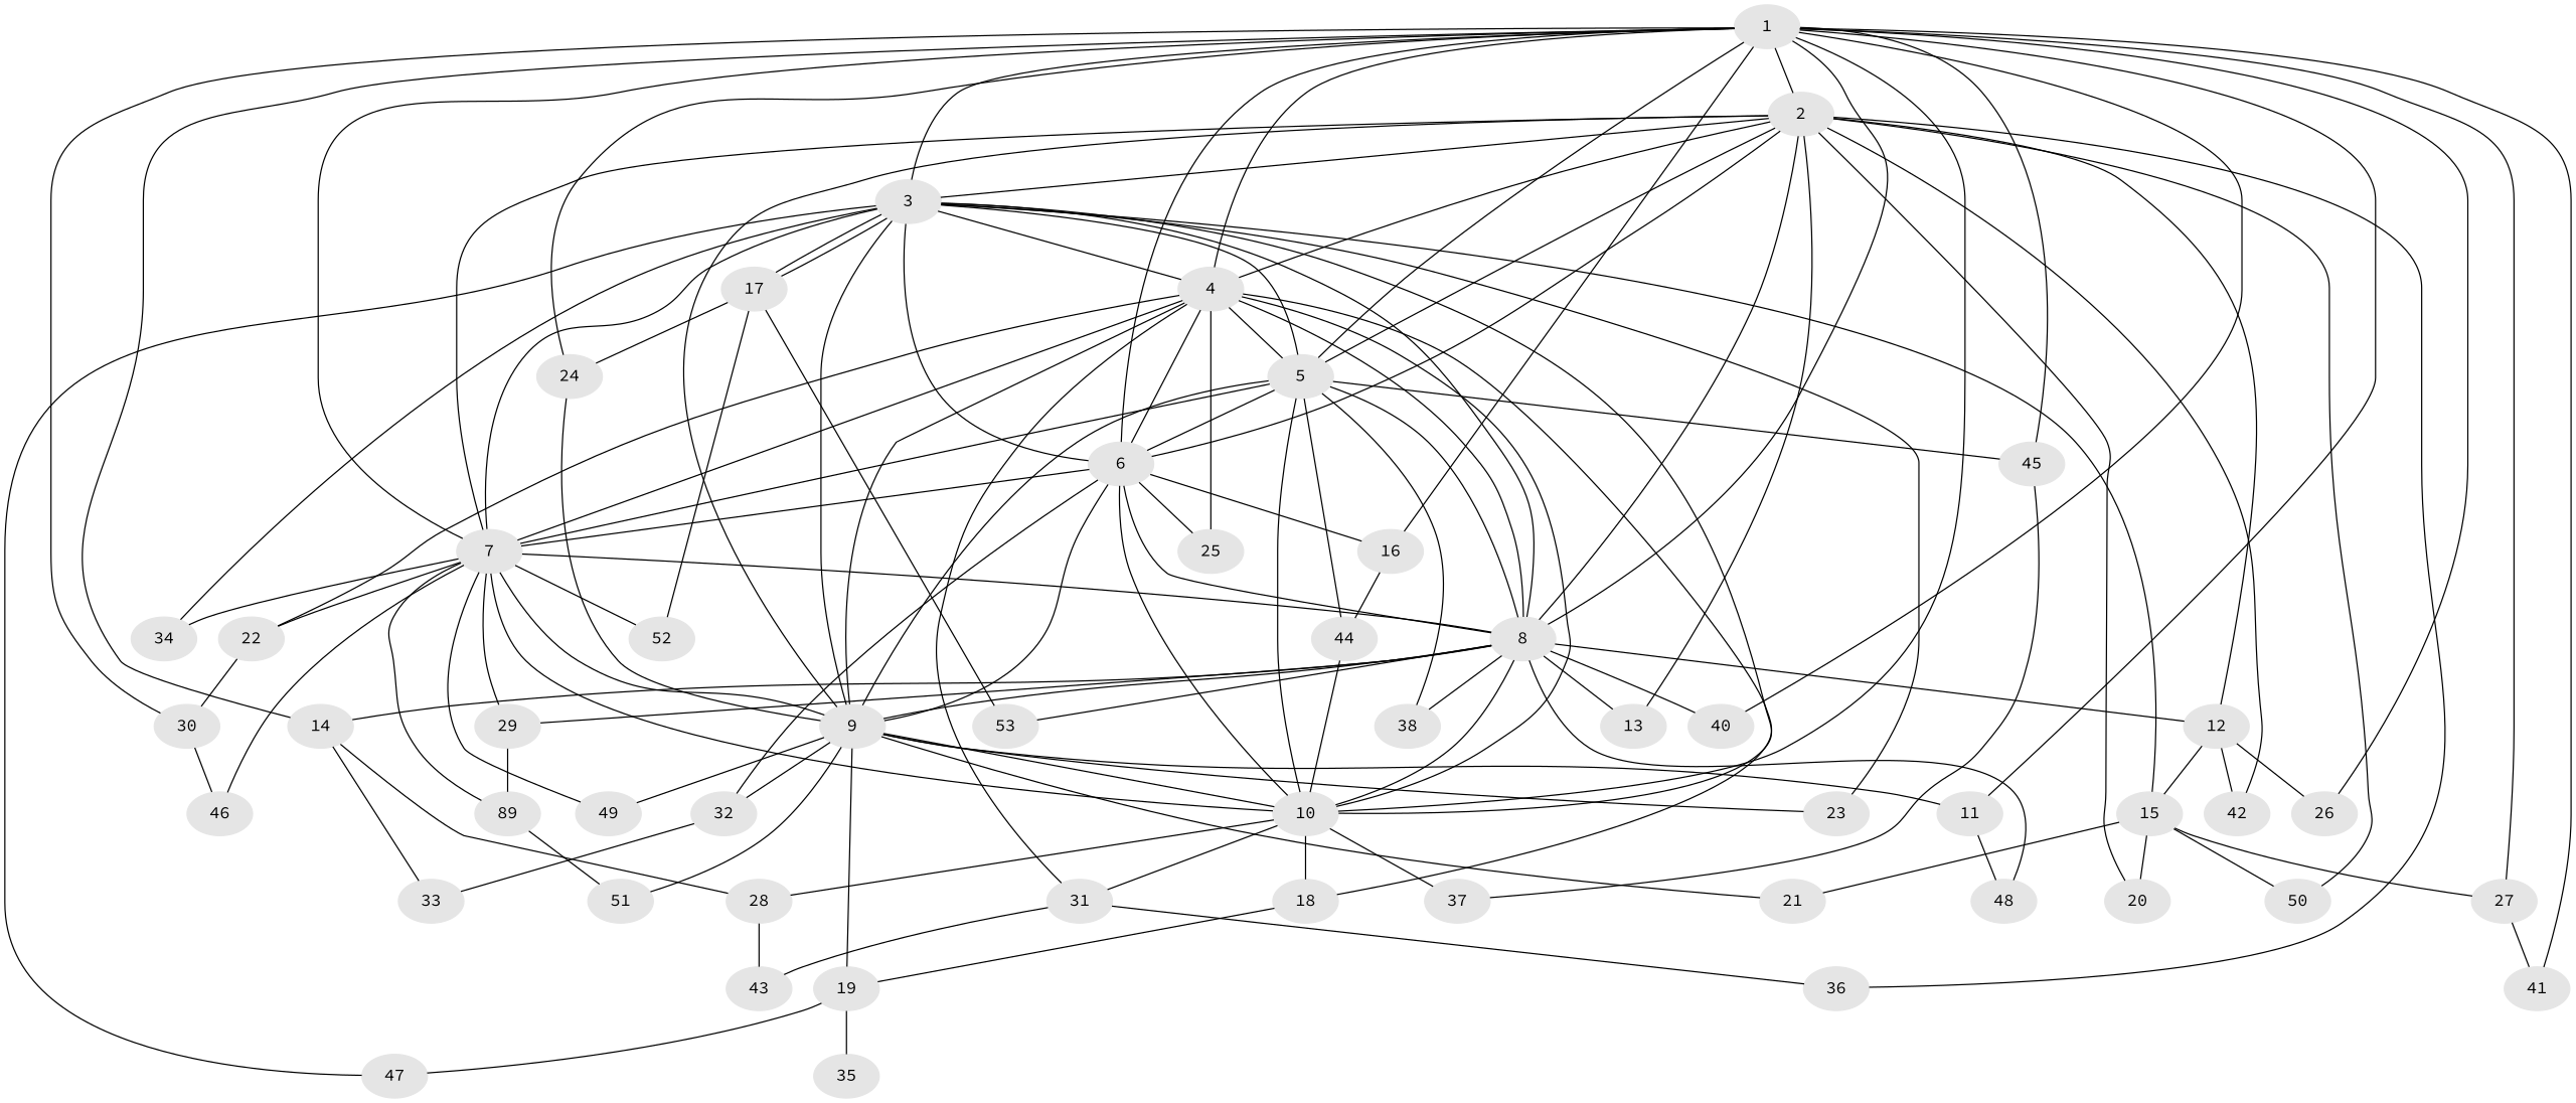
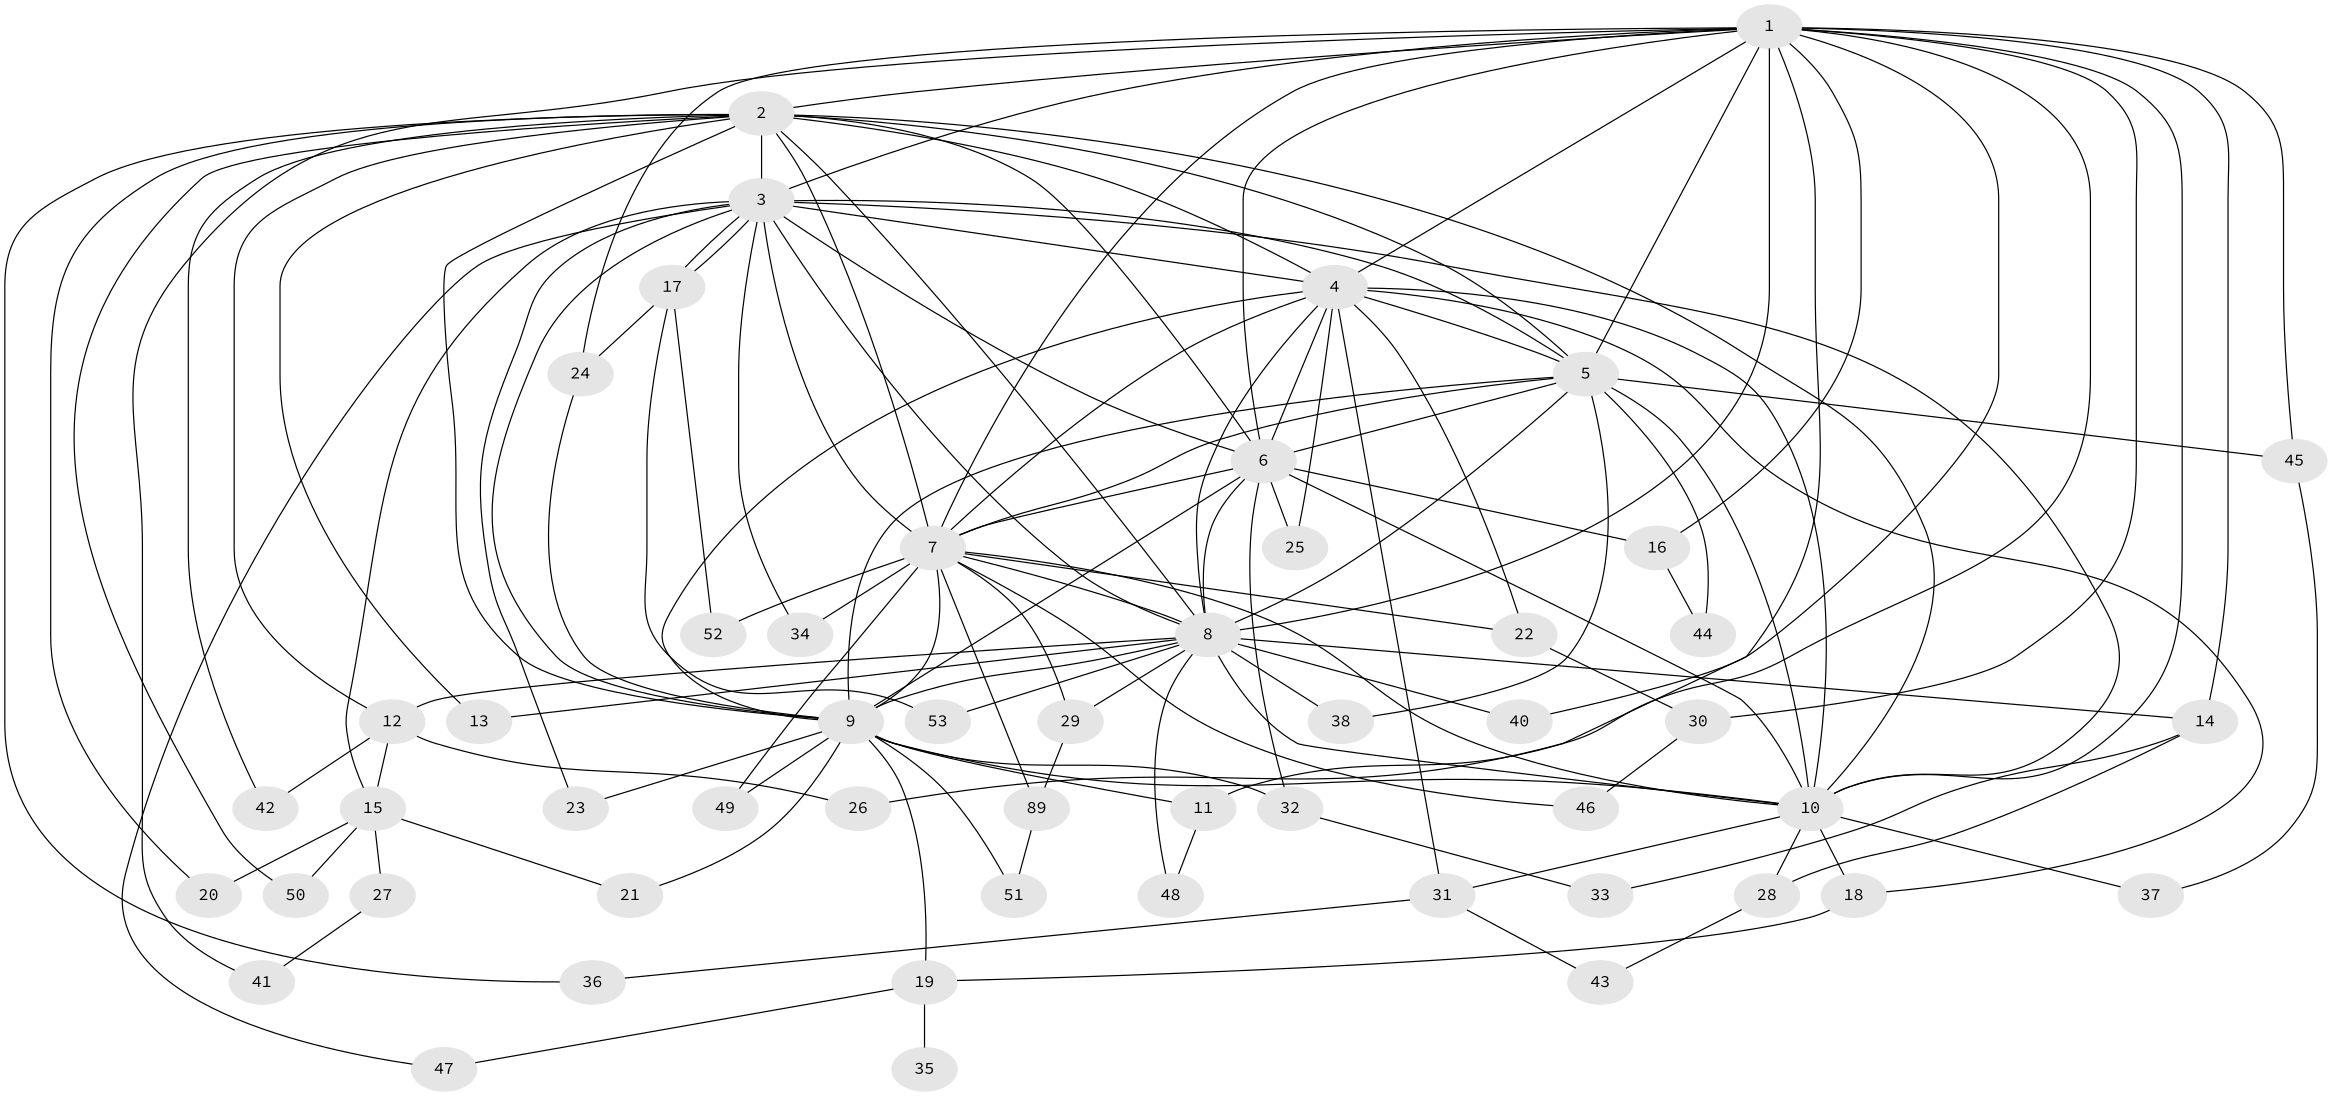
  graph {
    fontname="Source Code Pro"
    node [color=gray90 fontname="Source Code Pro" style=filled]
    edge [fontname="Source Code Pro"]
    1
    2
    3
    4
    5
    6
    7
    8
    10
    11
    14
    16
    24
    26
    27
    30
    40
    41
    45
    9
    12
    13
    20
    36
    42
    50
    15
    17
    23
    34
    47
    18
    22
    25
    31
    38
    44
    32
    29
    n40 [label=89]
    46
    49
    52
    48
    53
    19
    21
    51
    37
    28
    33
    43
    35
    1 -- 2
    1 -- 3
    1 -- 4
    1 -- 5
    1 -- 6
    1 -- 7
    1 -- 8
    1 -- 10
    1 -- 11
    1 -- 14
    1 -- 16
    1 -- 24
    1 -- 26
-   1 -- 27
    1 -- 30
    1 -- 40
    1 -- 41
    1 -- 45
    2 -- 3
    2 -- 4
    2 -- 5
    2 -- 6
    2 -- 7
    2 -- 8
-   44 -- 10
+   2 -- 10
    2 -- 9
    2 -- 12
    2 -- 13
    2 -- 20
    2 -- 36
    2 -- 42
    2 -- 50
    3 -- 4
    3 -- 5
    3 -- 6
    3 -- 7
    3 -- 8
    3 -- 10
    3 -- 9
    3 -- 15
    3 -- 17
    3 -- 17
    3 -- 23
    3 -- 34
    3 -- 47
    4 -- 5
    4 -- 6
    4 -- 7
    4 -- 8
    4 -- 10
    4 -- 9
    4 -- 18
    4 -- 22
    4 -- 25
    4 -- 31
    5 -- 6
    5 -- 7
    5 -- 8
    5 -- 10
    5 -- 45
    5 -- 9
    5 -- 38
    5 -- 44
    6 -- 7
    6 -- 8
    6 -- 10
    6 -- 16
    6 -- 9
    6 -- 25
    6 -- 32
    7 -- 8
    7 -- 10
    7 -- 9
    7 -- 34
    7 -- 22
    7 -- 29
    7 -- n40
    7 -- 46
    7 -- 49
    7 -- 52
    8 -- 10
    8 -- 14
    8 -- 40
    8 -- 9
    8 -- 12
    8 -- 13
    8 -- 38
    8 -- 29
    8 -- 48
    8 -- 53
    10 -- 18
    10 -- 31
    10 -- 37
    10 -- 28
    11 -- 48
    14 -- 28
    14 -- 33
    16 -- 44
    24 -- 9
    27 -- 41
    30 -- 46
    45 -- 37
    9 -- 10
    9 -- 11
    9 -- 23
    9 -- 32
    9 -- 49
    9 -- 19
    9 -- 21
    9 -- 51
    12 -- 26
    12 -- 42
    12 -- 15
    15 -- 27
    15 -- 20
    15 -- 50
    15 -- 21
    17 -- 24
    17 -- 52
    17 -- 53
    18 -- 19
    22 -- 30
    31 -- 36
    31 -- 43
    32 -- 33
    29 -- n40
    n40 -- 51
    19 -- 47
    19 -- 35
    28 -- 43
  }
